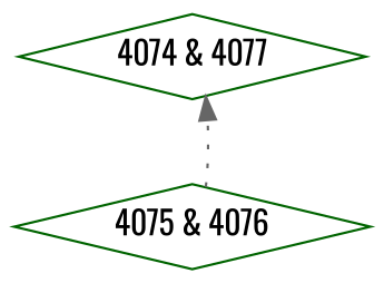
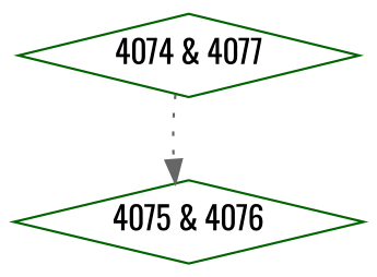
  digraph {
    fontname=Oswald
    node [shape=diamond color=darkgreen fontname=Oswald]
    n1 [label="4074 & 4077"]
    n2 [label="4075 & 4076"]
-   n2 -> n1 [color=gray40 style=dotted fontname=Oswald]
+   n1 -> n2 [color=gray40 style=dotted fontname=Oswald]
  }
